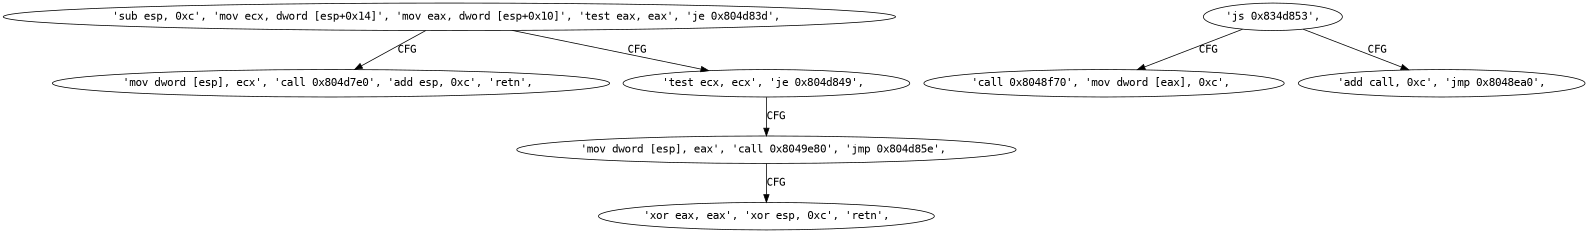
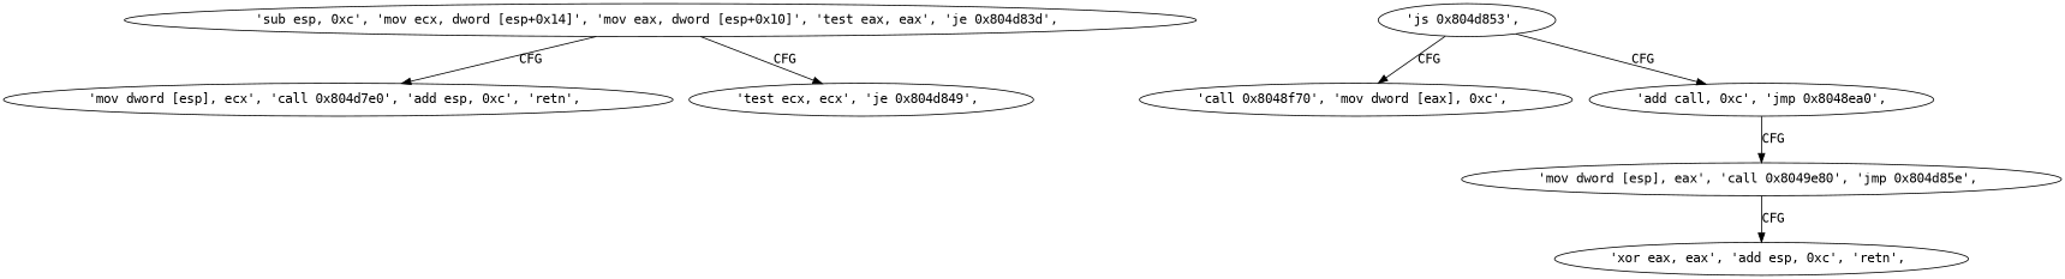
  digraph {
    fontname="DejaVu Sans Mono"
    node [fontname="DejaVu Sans Mono"]
    edge [fontname="DejaVu Sans Mono"]
    n1 [label="'sub esp, 0xc', 'mov ecx, dword [esp+0x14]', 'mov eax, dword [esp+0x10]', 'test eax, eax', 'je 0x804d83d', "]
    n2 [label="'mov dword [esp], ecx', 'call 0x804d7e0', 'add esp, 0xc', 'retn', "]
    n3 [label="'test ecx, ecx', 'je 0x804d849', "]
    n4 [label="'mov dword [esp], eax', 'call 0x8049e80', 'jmp 0x804d85e', "]
-   n5 [label="'xor eax, eax', 'xor esp, 0xc', 'retn',"]
-   n6 [label="'js 0x834d853',"]
+   n5 [label="'xor eax, eax', 'add esp, 0xc', 'retn', "]
+   n6 [label="'js 0x804d853', "]
    n7 [label="'call 0x8048f70', 'mov dword [eax], 0xc', "]
    n8 [label="'add call, 0xc', 'jmp 0x8048ea0',"]
    n1 -> n2 [label=CFG]
    n1 -> n3 [label=CFG]
-   n3 -> n4 [label=CFG]
+   n8 -> n4 [label=CFG]
    n4 -> n5 [label=CFG]
    n6 -> n7 [label=CFG]
    n6 -> n8 [label=CFG]
  }
